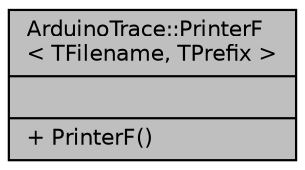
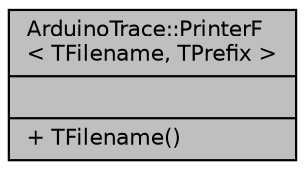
  digraph {
-   n1 [color=black fillcolor=grey75 fontcolor=black fontname=Helvetica fontsize=10 height=0.2 label="{ArduinoTrace::PrinterF\l\< TFilename, TPrefix \>\n||+ PrinterF()\l}" shape=record style=filled width=0.4]
+   n1 [color=black fillcolor=grey75 fontcolor=black fontname=Helvetica fontsize=10 height=0.2 label="{ArduinoTrace::PrinterF\l\< TFilename, TPrefix \>\n||+ TFilename()\l}" shape=record style=filled width=0.4]
  }
